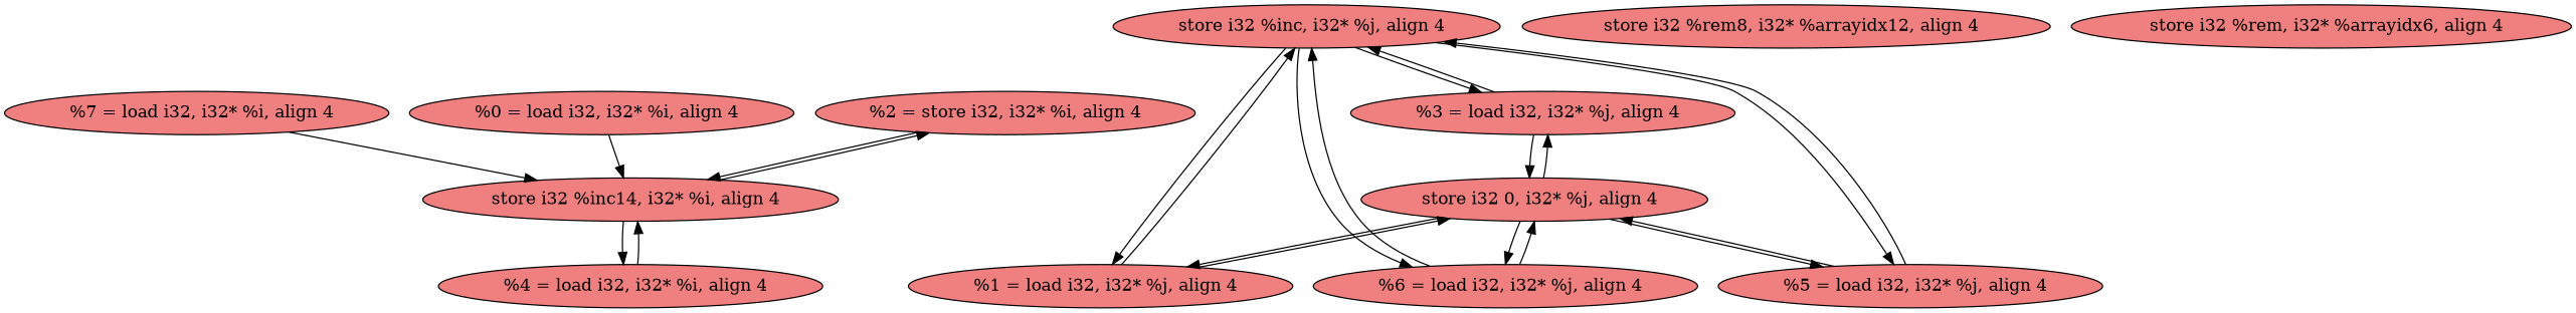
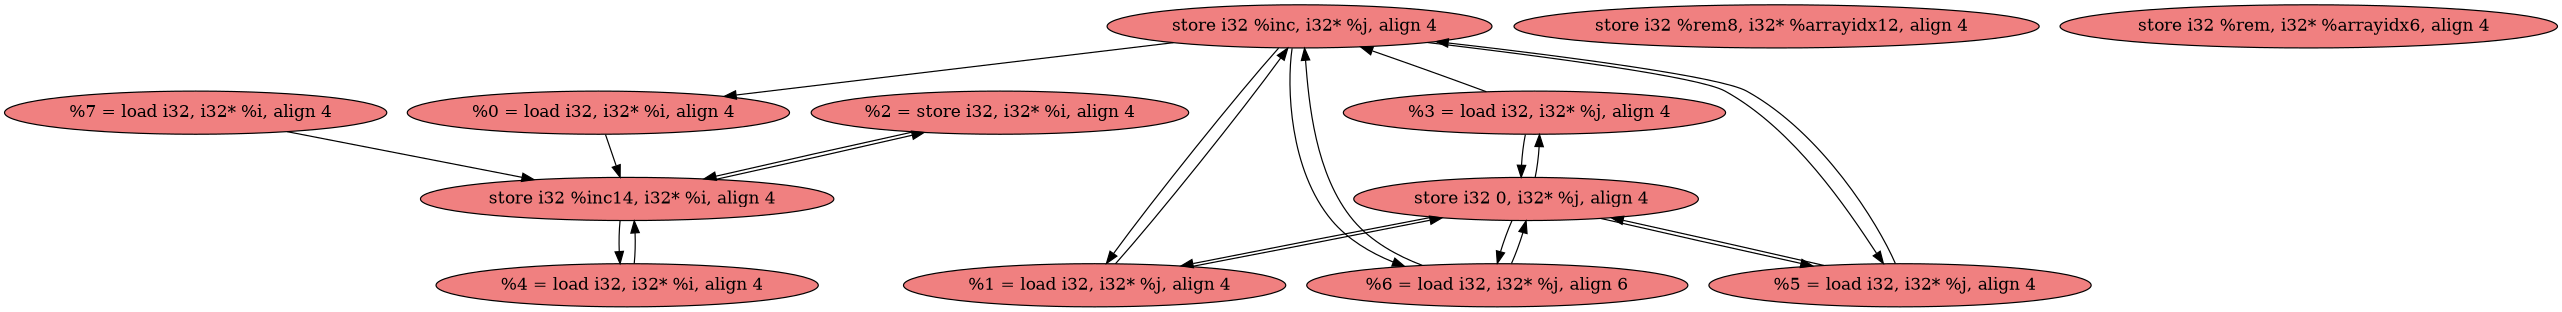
  digraph {
    node [fillcolor=lightcoral shape=ellipse style=filled]
    n1 [label="%2 = store i32, i32* %i, align 4"]
    n2 [label="  store i32 %inc14, i32* %i, align 4"]
    n3 [label="  %4 = load i32, i32* %i, align 4"]
    n4 [label="  %7 = load i32, i32* %i, align 4"]
    n5 [label="  %0 = load i32, i32* %i, align 4"]
    n6 [label="  store i32 0, i32* %j, align 4"]
    n7 [label="  %3 = load i32, i32* %j, align 4"]
    n8 [label="  %5 = load i32, i32* %j, align 4"]
    n9 [label="  %1 = load i32, i32* %j, align 4"]
-   n10 [label="  %6 = load i32, i32* %j, align 4"]
+   n10 [label="%6 = load i32, i32* %j, align 6"]
    n11 [label="  store i32 %inc, i32* %j, align 4"]
    n12 [label="  store i32 %rem8, i32* %arrayidx12, align 4"]
    n13 [label="  store i32 %rem, i32* %arrayidx6, align 4"]
    n1 -> n2
    n2 -> n1
    n2 -> n3
    n3 -> n2
    n4 -> n2
    n5 -> n2
    n6 -> n7
    n6 -> n8
    n6 -> n9
    n6 -> n10
    n7 -> n6
    n7 -> n11
    n8 -> n6
    n8 -> n11
    n9 -> n6
    n9 -> n11
    n10 -> n6
    n10 -> n11
-   n11 -> n7
+   n11 -> n5
    n11 -> n8
    n11 -> n9
    n11 -> n10
  }
